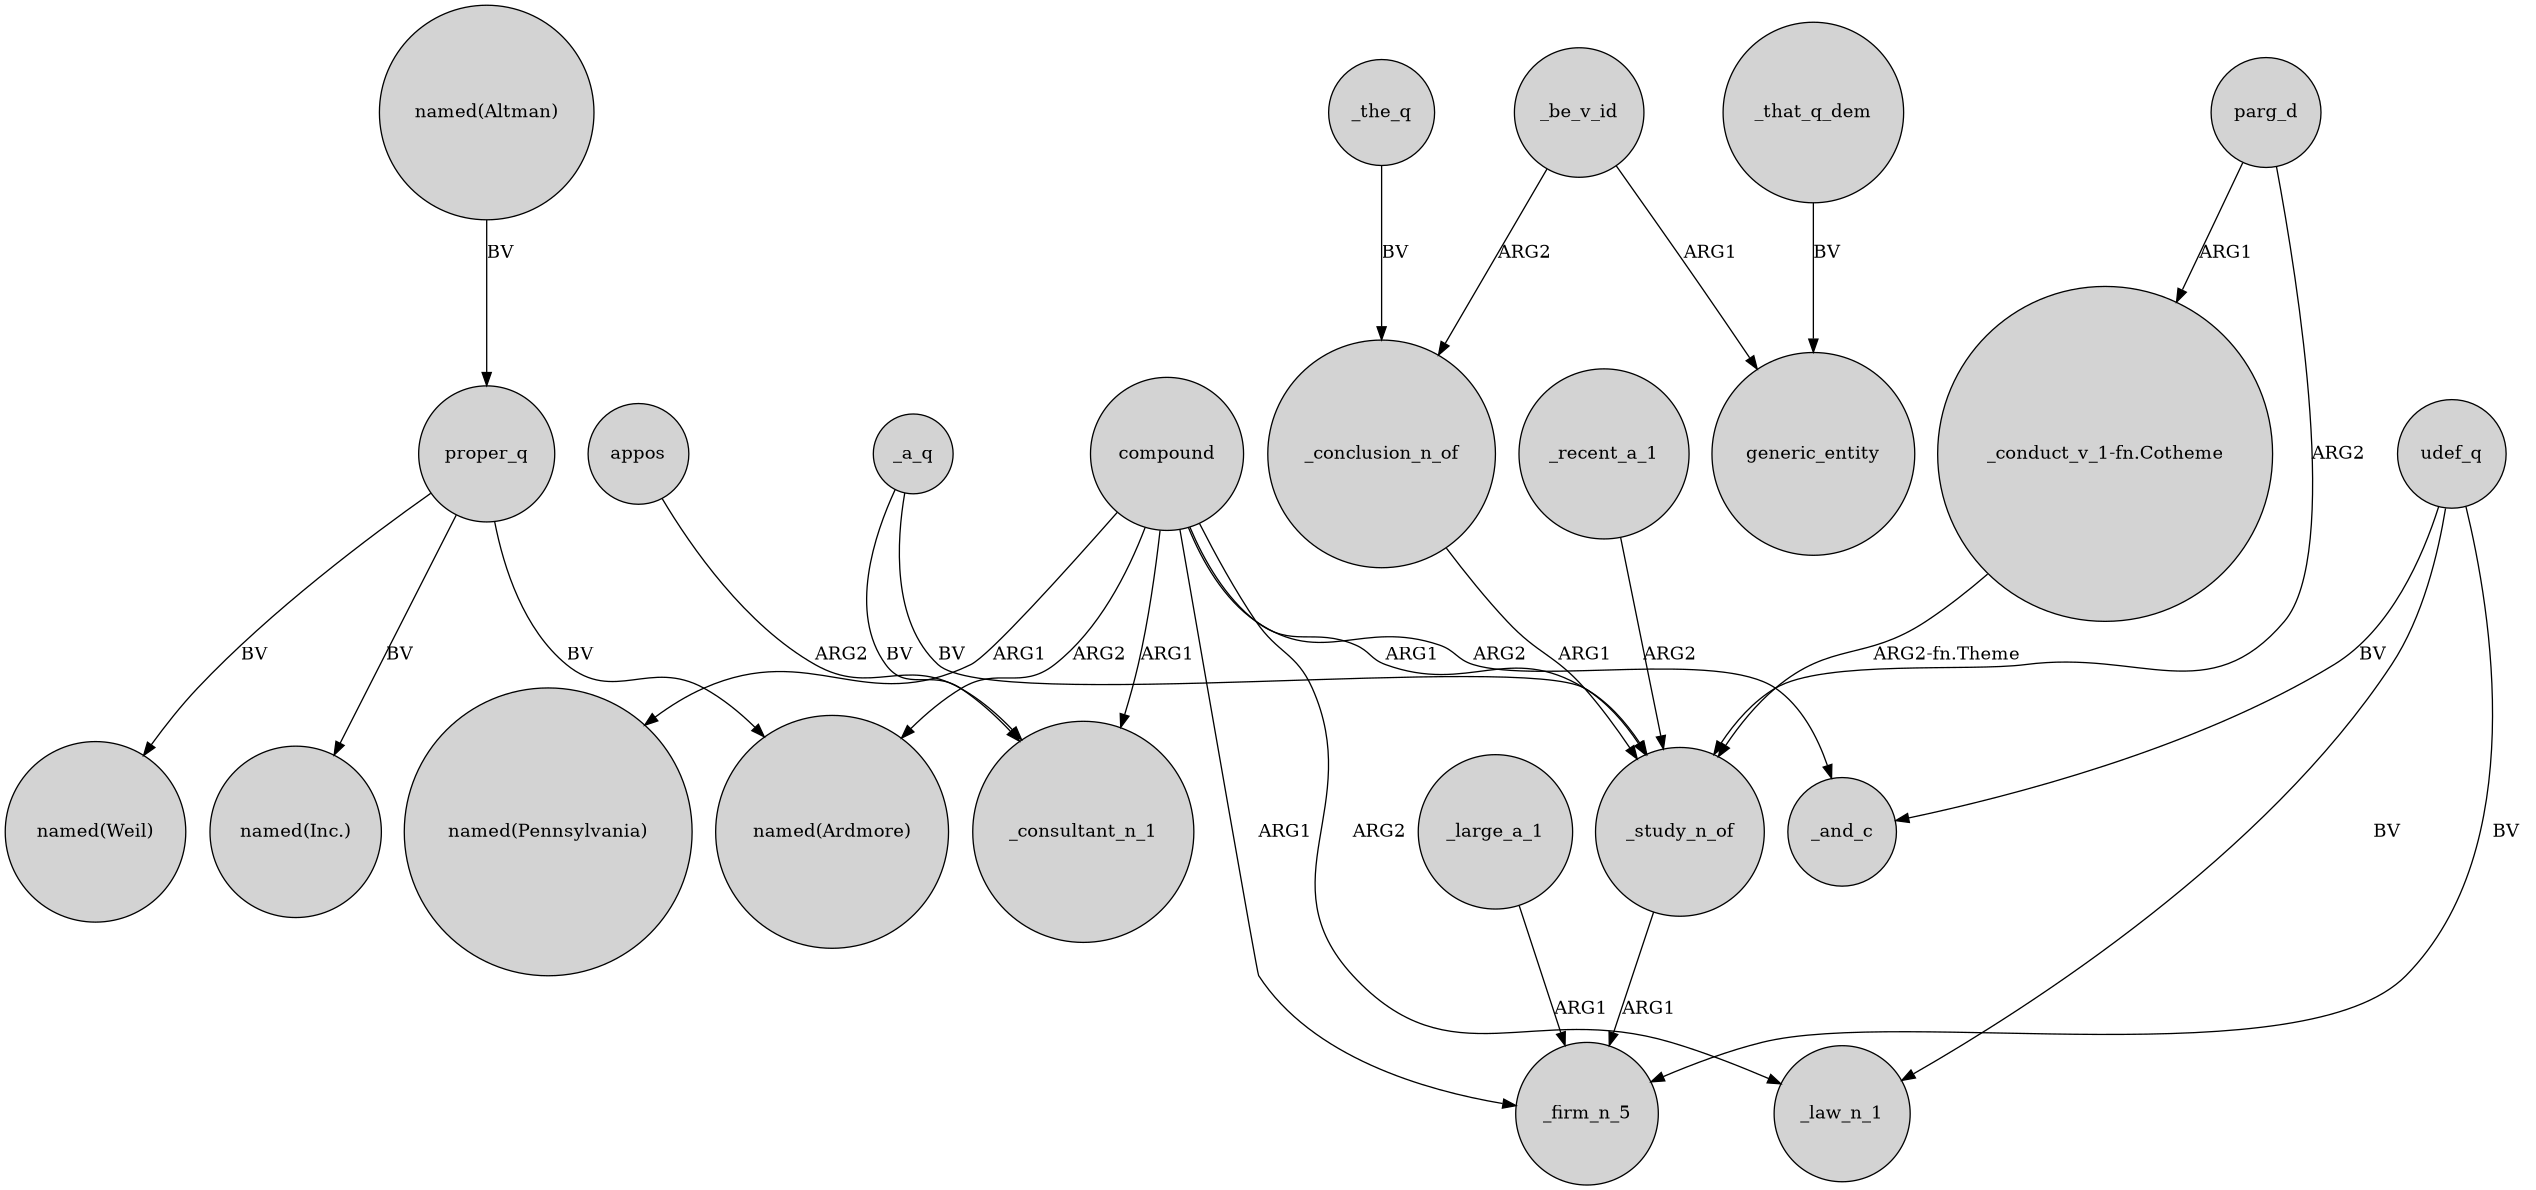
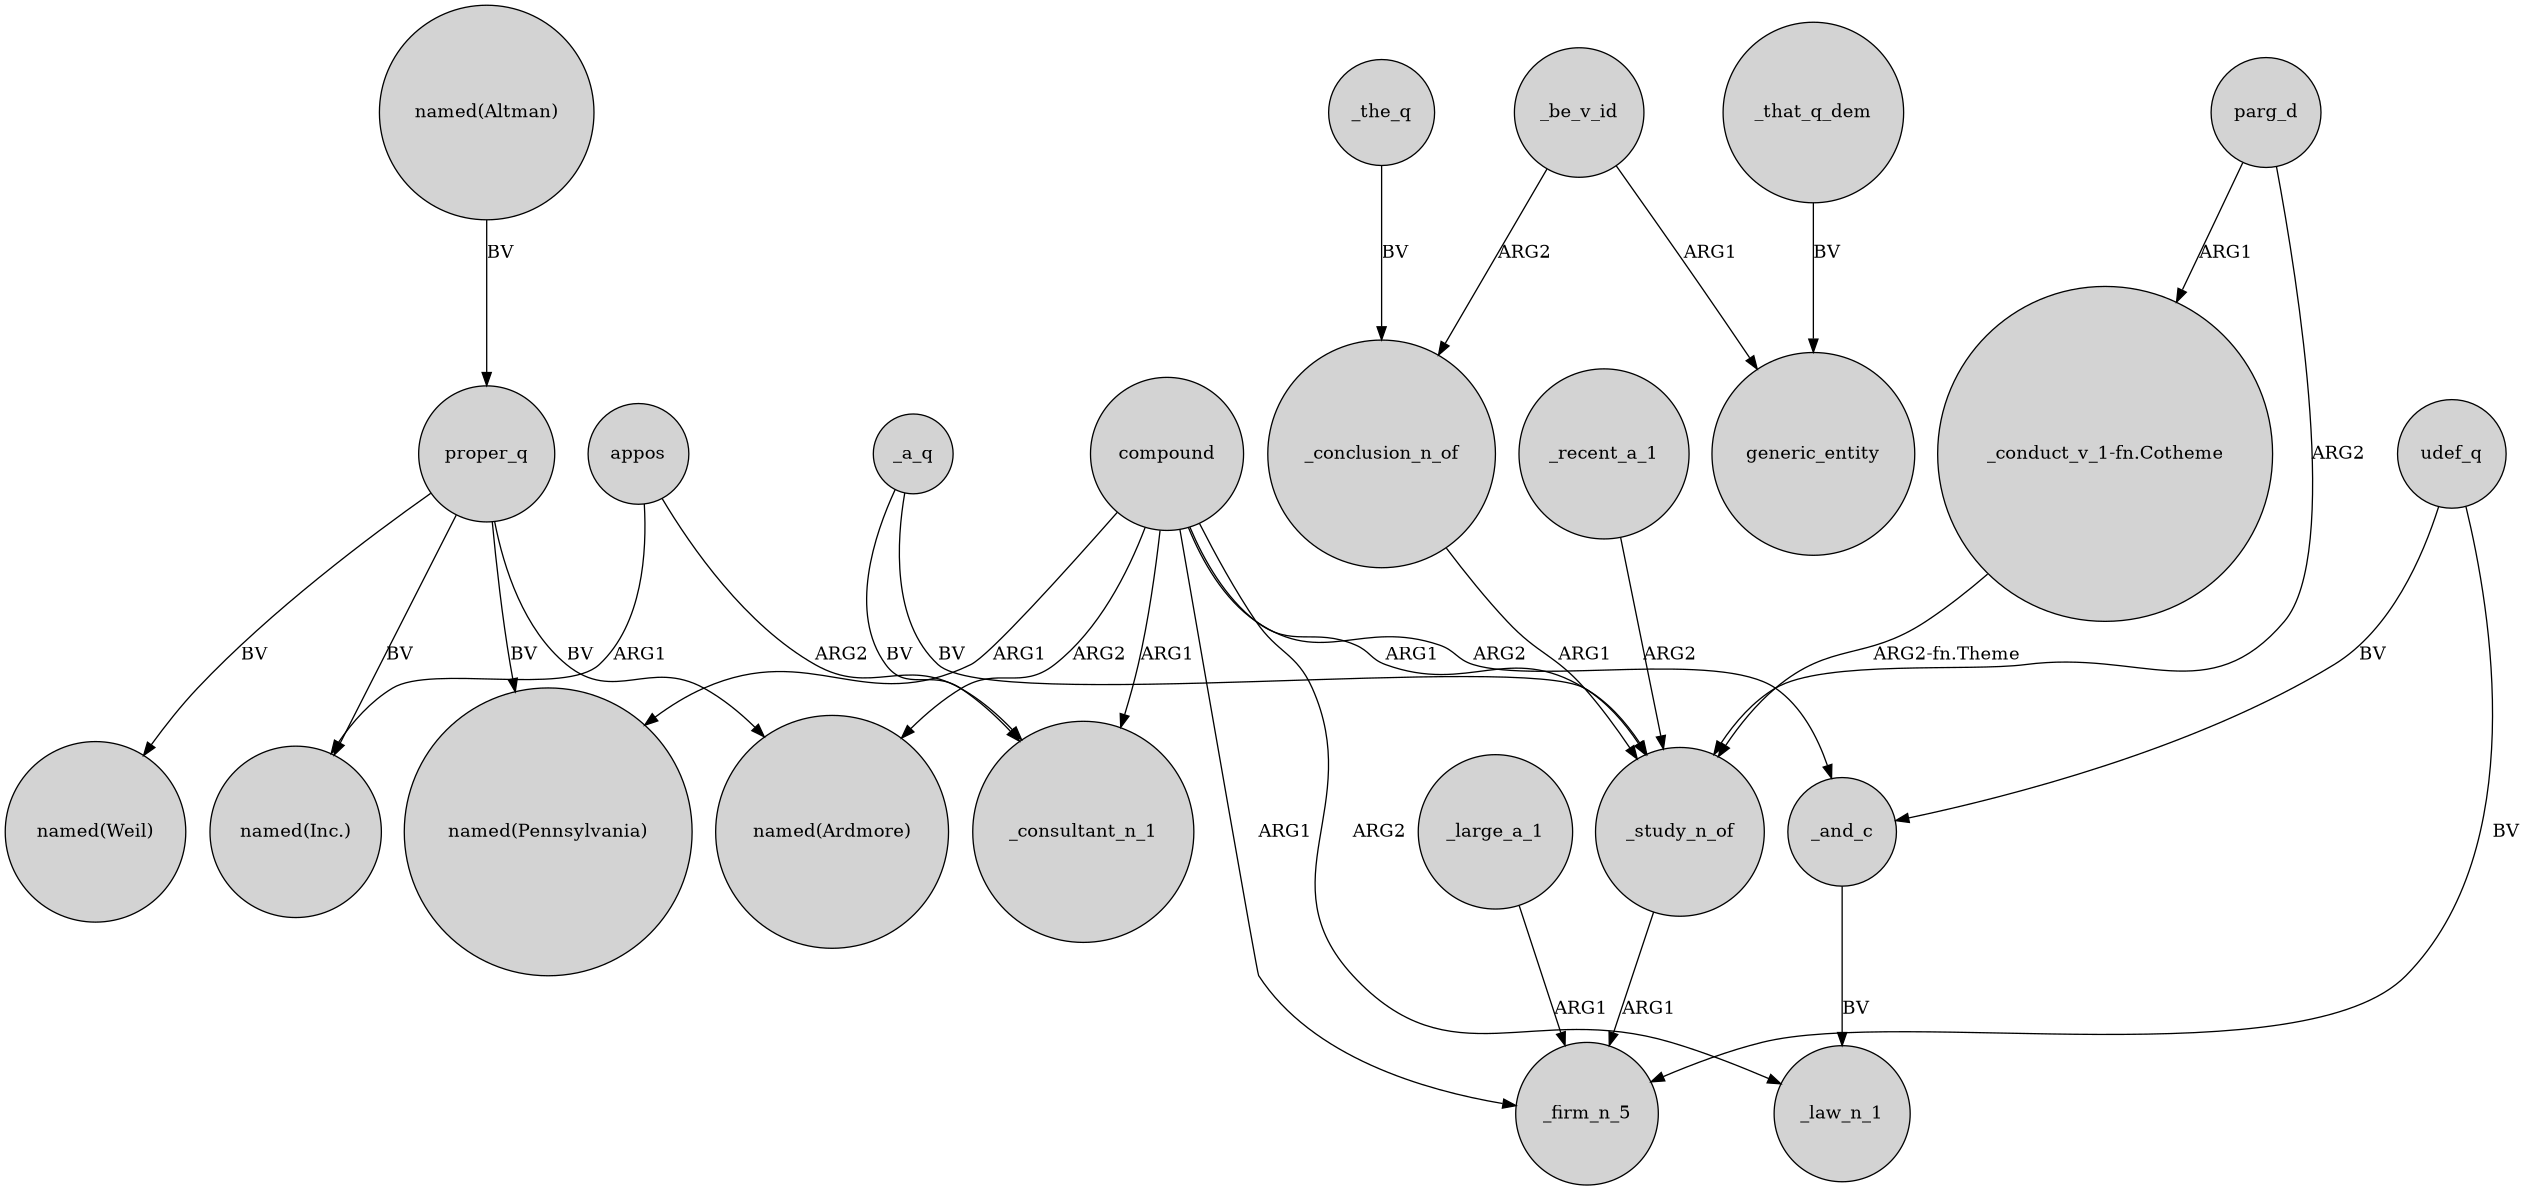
  digraph {
    node [shape=circle style=filled]
    proper_q
    "named(Inc.)"
    "named(Ardmore)"
    "named(Pennsylvania)"
    "named(Weil)"
    "named(Altman)"
    _recent_a_1
    _study_n_of
    n9 [label=_firm_n_5]
    _a_q
    _consultant_n_1
    _that_q_dem
    generic_entity
    parg_d
    "_conduct_v_1-fn.Cotheme"
    udef_q
    _law_n_1
    _and_c
    _be_v_id
    _conclusion_n_of
    compound
    _the_q
    appos
    _large_a_1
    proper_q -> "named(Inc.)" [label=BV]
    proper_q -> "named(Ardmore)" [label=BV]
+   proper_q -> "named(Pennsylvania)" [label=BV]
    proper_q -> "named(Weil)" [label=BV]
    "named(Altman)" -> proper_q [label=BV]
    _recent_a_1 -> _study_n_of [label=ARG2]
    _study_n_of -> n9 [label=ARG1]
    _a_q -> _study_n_of [label=BV]
    _a_q -> _consultant_n_1 [label=BV]
    _that_q_dem -> generic_entity [label=BV]
    parg_d -> _study_n_of [label=ARG2]
    parg_d -> "_conduct_v_1-fn.Cotheme" [label=ARG1]
    "_conduct_v_1-fn.Cotheme" -> _study_n_of [label="ARG2-fn.Theme"]
    udef_q -> n9 [label=BV]
-   udef_q -> _law_n_1 [label=BV]
+   _and_c -> _law_n_1 [label=BV]
    udef_q -> _and_c [label=BV]
    _be_v_id -> generic_entity [label=ARG1]
    _be_v_id -> _conclusion_n_of [label=ARG2]
    _conclusion_n_of -> _study_n_of [label=ARG1]
    compound -> "named(Ardmore)" [label=ARG2]
    compound -> "named(Pennsylvania)" [label=ARG1]
    compound -> _study_n_of [label=ARG1]
    compound -> n9 [label=ARG1]
    compound -> _consultant_n_1 [label=ARG1]
    compound -> _law_n_1 [label=ARG2]
    compound -> _and_c [label=ARG2]
    _the_q -> _conclusion_n_of [label=BV]
+   appos -> "named(Inc.)" [label=ARG1]
    appos -> _consultant_n_1 [label=ARG2]
    _large_a_1 -> n9 [label=ARG1]
  }
